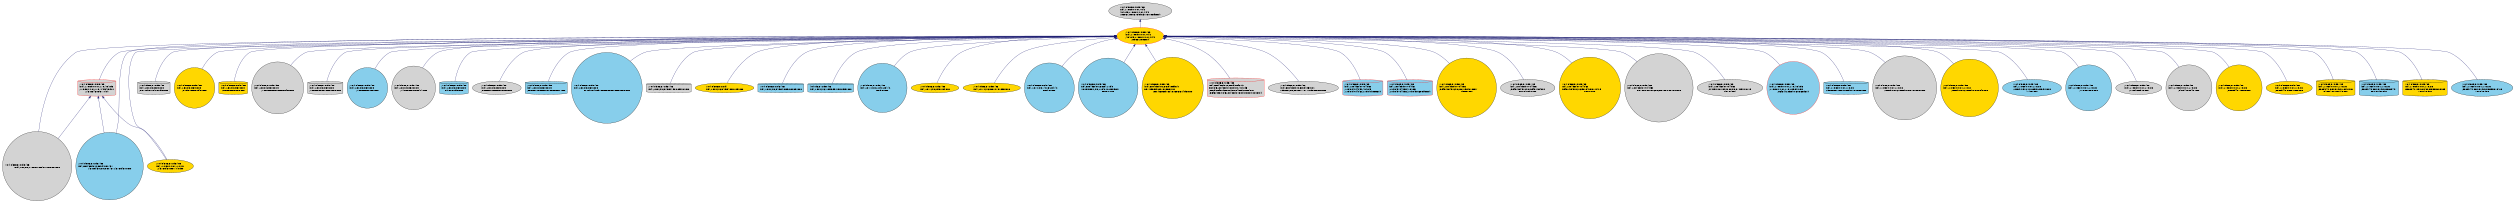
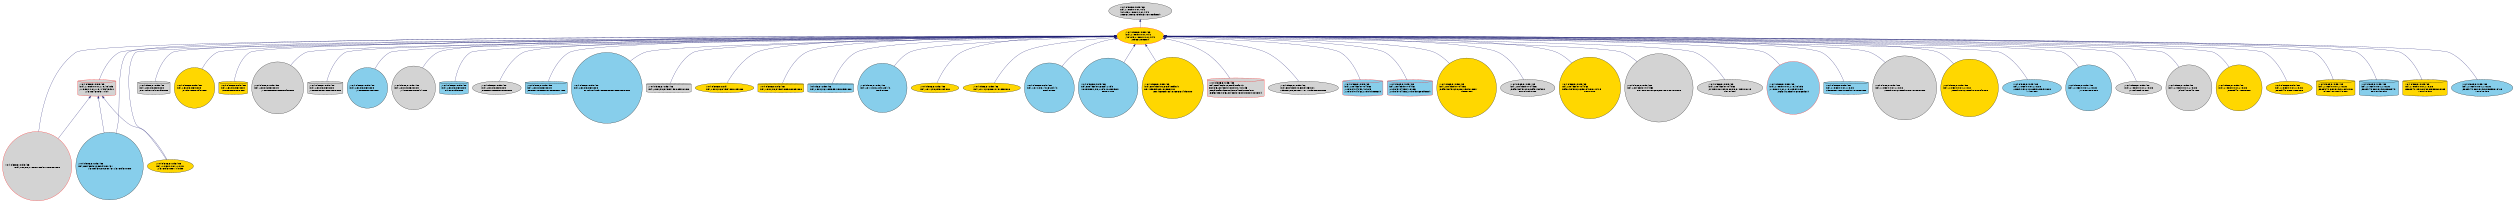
  digraph {
    node [color=black fillcolor=skyblue fontname=Helvetica fontsize=10 shape=circle style=filled]
    edge [color=midnightblue dir=back fontname=Helvetica fontsize=10 labelfontname=Helvetica labelfontsize=10 style=solid]
    n1 [fillcolor=lightgrey fontcolor=black height=0.2 label="/workplace/avs-device\l-sdk/AVSCommon/Utils\l/include/AVSCommon/Utils\l/Logger/LogLevelObserverInterface.h" shape=ellipse width=0.4]
    n2 [color=red fillcolor=gold height=0.2 label="/workplace/avs-device\l-sdk/AVSCommon/Utils\l/include/AVSCommon/Utils\l/Logger/Logger.h" shape=ellipse width=0.4]
-   n3 [fillcolor=lightgrey height=0.2 label="/workplace/avs-device\l-sdk/ACL/src/AVSConnectionManager.cpp" width=0.4]
+   n3 [color=red fillcolor=lightgrey height=0.2 label="/workplace/avs-device\l-sdk/ACL/src/AVSConnectionManager.cpp" width=0.4]
    n4 [fillcolor=lightgrey height=0.2 label="/workplace/avs-device\l-sdk/ACL/src/Transport\l/DownchannelHandler.cpp" shape=cylinder width=0.4]
    n5 [fillcolor=gold height=0.2 label="/workplace/avs-device\l-sdk/ACL/src/Transport\l/ExchangeHandler.cpp" width=0.4]
    n6 [fillcolor=gold height=0.2 label="/workplace/avs-device\l-sdk/ACL/src/Transport\l/HTTP2Transport.cpp" shape=cylinder width=0.4]
    n7 [fillcolor=lightgrey height=0.2 label="/workplace/avs-device\l-sdk/ACL/src/Transport\l/MessageRequestHandler.cpp" width=0.4]
    n8 [fillcolor=lightgrey height=0.2 label="/workplace/avs-device\l-sdk/ACL/src/Transport\l/MessageRequestQueue.cpp" shape=cylinder width=0.4]
    n9 [height=0.2 label="/workplace/avs-device\l-sdk/ACL/src/Transport\l/MessageRouter.cpp" width=0.4]
    n10 [fillcolor=lightgrey height=0.2 label="/workplace/avs-device\l-sdk/ACL/src/Transport\l/MimeResponseSink.cpp" width=0.4]
    n11 [height=0.2 label="/workplace/avs-device\l-sdk/ACL/src/Transport\l/PingHandler.cpp" shape=cylinder width=0.4]
    n12 [fillcolor=lightgrey height=0.2 label="/workplace/avs-device\l-sdk/ACL/src/Transport\l/PostConnectSequencer.cpp" shape=ellipse width=0.4]
    n13 [height=0.2 label="/workplace/avs-device\l-sdk/ACL/src/Transport\l/PostConnectSequencerFactory.cpp" shape=cylinder width=0.4]
    n14 [height=0.2 label="/workplace/avs-device\l-sdk/ACL/src/Transport\l/SynchronizedMessageRequestQueue.cpp" width=0.4]
    n15 [fillcolor=lightgrey height=0.2 label="/workplace/avs-device\l-sdk/ADSL/src/DirectiveProcessor.cpp" shape=cylinder width=0.4]
    n16 [fillcolor=gold height=0.2 label="/workplace/avs-sdk\l-sdk/ADSL/src/DirectiveRouter.cpp" shape=ellipse width=0.4]
-   n17 [height=0.2 label="/workplace/avs-device\l-sdk/ADSL/src/DirectiveSequencer.cpp" shape=cylinder width=0.4]
+   n17 [fillcolor=gold height=0.2 label="/workplace/avs-device\l-sdk/ADSL/src/DirectiveSequencer.cpp" shape=cylinder width=0.4]
    n18 [height=0.2 label="/include/avs-device\l-sdk/ADSL/src/MessageInterpreter.cpp" shape=cylinder width=0.4]
    n19 [height=0.2 label="/workplace/avs-device\l-sdk/AFML/src/AudioActivity\lTracker.cpp" width=0.4]
    n20 [fillcolor=gold height=0.2 label="/workplace/avs-device\l-sdk/AFML/src/Channel.cpp" shape=ellipse width=0.4]
    n21 [fillcolor=gold height=0.2 label="/workplace/avs-device\l-sdk/AFML/src/FocusManager.cpp" shape=ellipse width=0.4]
    n22 [height=0.2 label="/workplace/avs-device\l-sdk/AFML/src/VisualActivity\lTracker.cpp" width=0.4]
    n23 [height=0.2 label="/workplace/avs-device\l-sdk/applications/acsdkAudio\lInputStream/src/AudioInputStream\lFactory.cpp" width=0.4]
    n24 [fillcolor=gold height=0.2 label="/workplace/avs-device\l-sdk/applications/acsdkDefault\lDeviceSettingsManager/src\l/DeviceSettingsManagerBuilder.cpp" width=0.4]
    n25 [color=red fillcolor=lightgrey height=0.2 label="/workplace/avs-device\l-sdk/applications/acsdkDefault\lSampleApplicationOptions/include\l/acsdkDefaultSampleApplicationOptions\l/DefaultSampleApplicationOptionsComponent.h" shape=cylinder width=0.4]
    n26 [height=0.2 label="/workplace/avs-device\l-sdk/applications/acsdkPreview\lAlexaClient/src/PreviewAlexaClient.cpp" width=0.4]
    n27 [fillcolor=lightgrey height=0.2 label="/workplace/avs-device\l-sdk/applications/acsdkSensory\lAdapter/src/SensoryKeywordDetector.cpp" shape=ellipse width=0.4]
    n28 [color=red height=0.2 label="/workplace/avs-device\l-sdk/ApplicationUtilities\l/AndroidUtilities/include\l/AndroidUtilities/AndroidLogger.h" shape=cylinder width=0.4]
    n29 [color=red height=0.2 label="/workplace/avs-device\l-sdk/ApplicationUtilities\l/AndroidUtilities/include\l/AndroidUtilities/AndroidSLESObject.h" shape=cylinder width=0.4]
    n30 [fillcolor=gold height=0.2 label="/workplace/avs-device\l-sdk/ApplicationUtilities\l/DefaultClient/src/ConnectionRetry\lTrigger.cpp" width=0.4]
    n31 [fillcolor=lightgrey height=0.2 label="/workplace/avs-device\l-sdk/ApplicationUtilities\l/DefaultClient/src/DefaultClient\lComponent.cpp" shape=ellipse width=0.4]
    n32 [fillcolor=gold height=0.2 label="/workplace/avs-device\l-sdk/ApplicationUtilities\l/DefaultClient/src/EqualizerRuntime\lSetup.cpp" width=0.4]
    n33 [fillcolor=lightgrey height=0.2 label="/workplace/avs-device\l-sdk/ApplicationUtilities\l/SDKComponent/src/SDKComponent.cpp" width=0.4]
    n34 [fillcolor=lightgrey height=0.2 label="/workplace/avs-device\l-sdk/ApplicationUtilities\l/SystemSoundPlayer/src/SystemSound\lPlayer.cpp" shape=ellipse width=0.4]
    n35 [color=red height=0.2 label="/workplace/avs-device\l-sdk/AVSCommon/AVS/include\l/AVSCommon/AVS/Attachment\l/DefaultAttachmentReader.h" width=0.4]
    n36 [color=red fillcolor=lightgrey height=0.2 label="/workplace/avs-device\l-sdk/AVSCommon/AVS/include\l/AVSCommon/AVS/Initialization\l/AlexaClientSDKInit.h" shape=cylinder width=0.4]
    n37 [fillcolor=gold height=0.2 label="/workplace/avs-device\l-sdk/AVSCommon/AVS/src\l/AlexaClientSDKInit.cpp" shape=ellipse width=0.4]
    n38 [height=0.2 label="/workplace/avs-device\l-sdk/AVSCommon/AVS/src\l/AbstractAVSConnectionManager.cpp" shape=cylinder width=0.4]
    n39 [fillcolor=lightgrey height=0.2 label="/workplace/avs-device\l-sdk/AVSCommon/AVS/src\l/Attachment/AttachmentManager.cpp" width=0.4]
    n40 [fillcolor=gold height=0.2 label="/workplace/avs-device\l-sdk/AVSCommon/AVS/src\l/Attachment/AttachmentUtils.cpp" width=0.4]
    n41 [height=0.2 label="/workplace/avs-device\l-sdk/AVSCommon/AVS/src\l/Attachment/InProcessAttachment\lWriter.cpp" shape=ellipse width=0.4]
    n42 [height=0.2 label="/workplace/avs-device\l-sdk/AVSCommon/AVS/src\l/AVSContext.cpp" width=0.4]
    n43 [fillcolor=lightgrey height=0.2 label="/workplace/avs-device\l-sdk/AVSCommon/AVS/src\l/AVSDirective.cpp" shape=ellipse width=0.4]
    n44 [fillcolor=lightgrey height=0.2 label="/workplace/avs-device\l-sdk/AVSCommon/AVS/src\l/BlockingPolicy.cpp" width=0.4]
    n45 [fillcolor=gold height=0.2 label="/workplace/avs-device\l-sdk/AVSCommon/AVS/src\l/CapabilityAgent.cpp" width=0.4]
    n46 [fillcolor=gold height=0.2 label="/workplace/avs-device\l-sdk/AVSCommon/AVS/src\l/CapabilityResources.cpp" shape=ellipse width=0.4]
    n47 [fillcolor=gold height=0.2 label="/workplace/avs-device\l-sdk/AVSCommon/AVS/src\l/CapabilitySemantics/ActionsTo\lDirectiveMapping.cpp" shape=cylinder width=0.4]
    n48 [height=0.2 label="/workplace/avs-device\l-sdk/AVSCommon/AVS/src\l/CapabilitySemantics/Capability\lSemantics.cpp" shape=cylinder width=0.4]
    n49 [fillcolor=gold height=0.2 label="/workplace/avs-device\l-sdk/AVSCommon/AVS/src\l/CapabilitySemantics/StatesToRange\lMapping.cpp" shape=cylinder width=0.4]
    n50 [height=0.2 label="/workplace/avs-device\l-sdk/AVSCommon/AVS/src\l/CapabilitySemantics/StatesToValue\lMapping.cpp" shape=ellipse width=0.4]
    n1 -> n2
    n2 -> n3
    n2 -> n4
    n2 -> n5
    n2 -> n6
    n2 -> n7
    n2 -> n8
    n2 -> n9
    n2 -> n10
    n2 -> n11
    n2 -> n12
    n2 -> n13
    n2 -> n14
    n2 -> n15
    n2 -> n16
    n2 -> n17
    n2 -> n18
    n2 -> n19
    n2 -> n20
    n2 -> n21
    n2 -> n22
    n2 -> n23
    n2 -> n24
    n2 -> n25
    n2 -> n26
    n2 -> n27
    n2 -> n28
    n2 -> n29
    n2 -> n30
    n2 -> n31
    n2 -> n32
    n2 -> n33
    n2 -> n34
    n2 -> n35
    n2 -> n36
    n2 -> n37
    n2 -> n38
    n2 -> n39
    n2 -> n40
    n2 -> n41
    n2 -> n42
    n2 -> n43
    n2 -> n44
    n2 -> n45
    n2 -> n46
    n2 -> n47
    n2 -> n48
    n2 -> n49
    n2 -> n50
    n36 -> n3
    n36 -> n26
    n36 -> n37
  }
